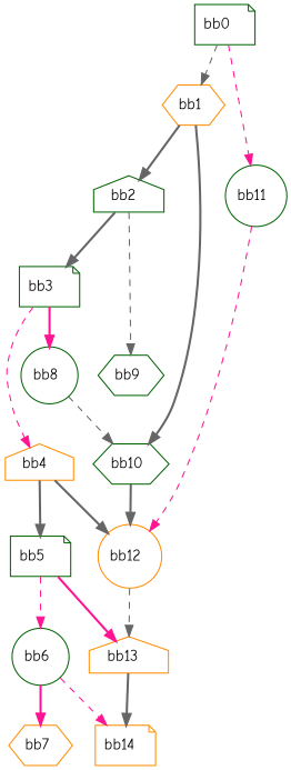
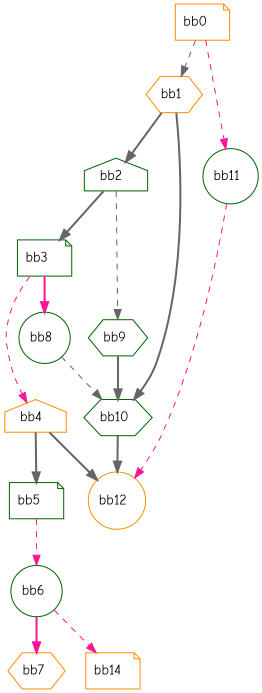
  digraph {
    fontname="Comic Neue"
    node [color=darkgreen fontname="Comic Neue" shape=note]
    edge [color=gray40 fontname="Comic Neue" style=bold]
-   n1 [label="bb0\l"]
+   n1 [color=darkorange label="bb0\l"]
    n2 [color=darkorange label="bb1\l" shape=hexagon]
    n3 [label="bb11\l" shape=circle]
    n4 [label="bb2\l" shape=house]
    n5 [label="bb10\l" shape=hexagon]
    n6 [color=darkorange label="bb12\l" shape=circle]
    n7 [label="bb3\l"]
    n8 [label="bb9\l" shape=hexagon]
    n9 [color=darkorange label="bb4\l" shape=house]
    n10 [label="bb8\l" shape=circle]
    n11 [label="bb5\l"]
    n12 [label="bb6\l" shape=circle]
-   n13 [color=darkorange label="bb13\l" shape=house]
    n14 [color=darkorange label="bb7\l" shape=hexagon]
    n15 [color=darkorange label="bb14\l"]
    n1 -> n2 [style=dashed]
    n1 -> n3 [color=deeppink style=dashed]
    n2 -> n4
    n2 -> n5
    n3 -> n6 [color=deeppink style=dashed]
    n4 -> n7
    n4 -> n8 [style=dashed]
    n5 -> n6
-   n6 -> n13 [style=dashed]
    n7 -> n9 [color=deeppink style=dashed]
    n7 -> n10 [color=deeppink]
+   n8 -> n5
    n9 -> n6
    n9 -> n11
    n10 -> n5 [style=dashed]
    n11 -> n12 [color=deeppink style=dashed]
-   n11 -> n13 [color=deeppink]
    n12 -> n14 [color=deeppink]
    n12 -> n15 [color=deeppink style=dashed]
-   n13 -> n15
  }
